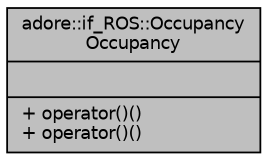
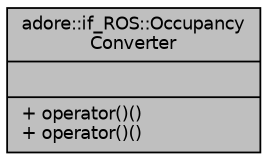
  digraph {
-   n1 [color=black fillcolor=grey75 fontcolor=black fontname=Helvetica fontsize=10 height=0.2 label="{adore::if_ROS::Occupancy\lOccupancy\n||+ operator()()\l+ operator()()\l}" shape=record style=filled width=0.4]
+   n1 [color=black fillcolor=grey75 fontcolor=black fontname=Helvetica fontsize=10 height=0.2 label="{adore::if_ROS::Occupancy\lConverter\n||+ operator()()\l+ operator()()\l}" shape=record style=filled width=0.4]
  }
